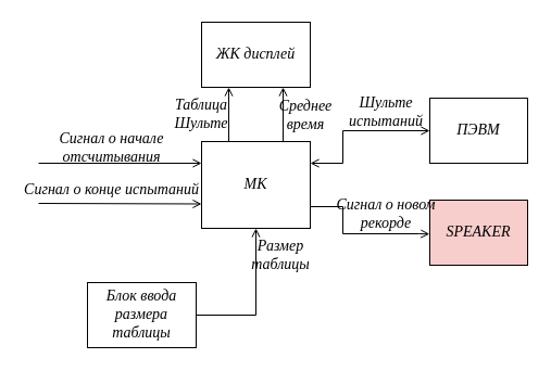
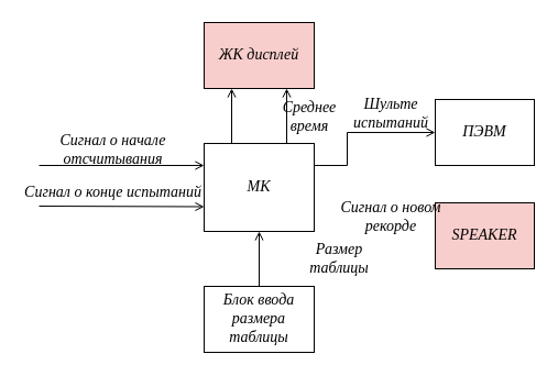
  <mxCell id="0" />
  <mxCell id="1" parent="0" />
- <mxCell id="2" style="edgeStyle=orthogonalEdgeStyle;rounded=0;orthogonalLoop=1;jettySize=auto;html=1;entryX=-0.002;entryY=0.521;entryDx=0;entryDy=0;endArrow=open;endFill=0;exitX=1;exitY=0.75;exitDx=0;exitDy=0;fontFamily=GOSTRUS Type A;fontStyle=2;fontSize=14;entryPerimeter=0;" parent="1" source="4" target="11" edge="1"><mxGeometry relative="1" as="geometry"><mxPoint x="595" y="270" as="sourcePoint" /><Array as="points"><mxPoint x="315" y="190" /><mxPoint x="315" y="215" /><mxPoint x="385" y="215" /></Array></mxGeometry></mxCell>
  <mxCell id="3" style="edgeStyle=orthogonalEdgeStyle;rounded=0;orthogonalLoop=1;jettySize=auto;html=1;entryX=0.75;entryY=1;entryDx=0;entryDy=0;endArrow=open;endFill=0;exitX=0.75;exitY=0;exitDx=0;exitDy=0;" parent="1" source="4" target="5" edge="1"><mxGeometry relative="1" as="geometry" /></mxCell>
  <mxCell id="4" value="МК" style="rounded=0;whiteSpace=wrap;html=1;fontFamily=GOSTRUS Type A;fontStyle=2;fontSize=14;" parent="1" vertex="1"><mxGeometry x="185" y="130" width="100" height="80" as="geometry" /></mxCell>
- <mxCell id="5" value="ЖК дисплей" style="rounded=0;whiteSpace=wrap;html=1;fontFamily=GOSTRUS Type A;fontStyle=2;fontSize=14;" parent="1" vertex="1"><mxGeometry x="185" y="20" width="100" height="60" as="geometry" /></mxCell>
+ <mxCell id="5" value="ЖК дисплей" style="rounded=0;whiteSpace=wrap;html=1;fontFamily=GOSTRUS Type A;fontStyle=2;fontSize=14;fillColor=#f8cecc;" parent="1" vertex="1"><mxGeometry x="185" y="20" width="100" height="60" as="geometry" /></mxCell>
  <mxCell id="6" style="edgeStyle=orthogonalEdgeStyle;rounded=0;orthogonalLoop=1;jettySize=auto;html=1;entryX=0.5;entryY=1;entryDx=0;entryDy=0;endArrow=open;endFill=0;fontFamily=GOSTRUS Type A;fontStyle=2;fontSize=14;" parent="1" source="7" target="4" edge="1"><mxGeometry relative="1" as="geometry"><mxPoint x="235" y="230" as="targetPoint" /></mxGeometry></mxCell>
- <mxCell id="7" value="Блок ввода размера таблицы" style="rounded=0;whiteSpace=wrap;html=1;fontFamily=GOSTRUS Type A;fontStyle=2;fontSize=14;" parent="1" vertex="1"><mxGeometry x="80" y="260" width="100" height="60" as="geometry" /></mxCell>
+ <mxCell id="7" value="Блок ввода размера таблицы" style="rounded=0;whiteSpace=wrap;html=1;fontFamily=GOSTRUS Type A;fontStyle=2;fontSize=14;" parent="1" vertex="1"><mxGeometry x="185" y="260" width="100" height="60" as="geometry" /></mxCell>
  <mxCell id="8" value="Сигнал о начале отсчитывания" style="text;html=1;strokeColor=none;fillColor=none;align=center;verticalAlign=middle;whiteSpace=wrap;rounded=0;fontFamily=GOSTRUS Type A;fontStyle=2;fontSize=14;" parent="1" vertex="1"><mxGeometry x="25" y="121" width="155" height="30" as="geometry" /></mxCell>
- <mxCell id="9" value="Размер таблицы" style="text;html=1;strokeColor=none;fillColor=none;align=center;verticalAlign=middle;whiteSpace=wrap;rounded=0;fontFamily=GOSTRUS Type A;fontStyle=2;fontSize=14;" parent="1" vertex="1"><mxGeometry x="228" y="220" width="60" height="30" as="geometry" /></mxCell>
- <mxCell id="10" value="Таблица Шульте" style="text;html=1;strokeColor=none;fillColor=none;align=center;verticalAlign=middle;whiteSpace=wrap;rounded=0;fontFamily=GOSTRUS Type A;fontStyle=2;fontSize=14;" parent="1" vertex="1"><mxGeometry x="155" y="90" width="60" height="30" as="geometry" /></mxCell>
+ <mxCell id="9" value="Размер таблицы" style="text;html=1;strokeColor=none;fillColor=none;align=center;verticalAlign=middle;whiteSpace=wrap;rounded=0;fontFamily=GOSTRUS Type A;fontStyle=2;fontSize=14;" parent="1" vertex="1"><mxGeometry x="278" y="220" width="60" height="30" as="geometry" /></mxCell>
  <mxCell id="11" value="SPEAKER" style="rounded=0;whiteSpace=wrap;html=1;fontFamily=GOSTRUS Type A;fontStyle=2;fontSize=14;fillColor=#f8cecc;" parent="1" vertex="1"><mxGeometry x="395" y="184" width="90" height="60" as="geometry" /></mxCell>
  <mxCell id="12" value="Сигнал о новом рекорде" style="text;html=1;strokeColor=none;fillColor=none;align=center;verticalAlign=middle;whiteSpace=wrap;rounded=0;fontFamily=GOSTRUS Type A;fontStyle=2;fontSize=14;" parent="1" vertex="1"><mxGeometry x="305" y="182" width="100" height="30" as="geometry" /></mxCell>
  <mxCell id="13" value="" style="endArrow=open;html=1;rounded=0;entryX=0;entryY=0.25;entryDx=0;entryDy=0;endFill=0;fontFamily=GOSTRUS Type A;fontStyle=2;fontSize=14;" parent="1" target="4" edge="1"><mxGeometry width="50" height="50" relative="1" as="geometry"><mxPoint x="35" y="150" as="sourcePoint" /><mxPoint x="185" y="160" as="targetPoint" /></mxGeometry></mxCell>
  <mxCell id="14" value="" style="endArrow=open;html=1;rounded=0;entryX=1;entryY=0.75;entryDx=0;entryDy=0;endFill=0;fontFamily=GOSTRUS Type A;fontStyle=2;fontSize=14;" parent="1" edge="1"><mxGeometry width="50" height="50" relative="1" as="geometry"><mxPoint x="35" y="187" as="sourcePoint" /><mxPoint x="185" y="187.5" as="targetPoint" /></mxGeometry></mxCell>
  <mxCell id="15" style="edgeStyle=orthogonalEdgeStyle;rounded=0;orthogonalLoop=1;jettySize=auto;html=1;entryX=0.25;entryY=1;entryDx=0;entryDy=0;endArrow=open;endFill=0;fontFamily=GOSTRUS Type A;fontStyle=2;fontSize=14;exitX=0.25;exitY=0;exitDx=0;exitDy=0;" parent="1" source="4" target="5" edge="1"><mxGeometry relative="1" as="geometry"><mxPoint x="235" y="130" as="sourcePoint" /><mxPoint x="235" y="80" as="targetPoint" /></mxGeometry></mxCell>
  <mxCell id="16" value="Сигнал о конце испытаний" style="text;whiteSpace=wrap;fontSize=14;fontStyle=2;fontFamily=GOSTRUS Type A;align=center;" parent="1" vertex="1"><mxGeometry x="20" y="160" width="165" height="20" as="geometry" /></mxCell>
- <mxCell id="17" style="edgeStyle=orthogonalEdgeStyle;rounded=0;orthogonalLoop=1;jettySize=auto;html=1;entryX=1;entryY=0.25;entryDx=0;entryDy=0;exitX=0;exitY=0.5;exitDx=0;exitDy=0;endArrow=open;endFill=0;startArrow=open;startFill=0;" parent="1" source="18" target="4" edge="1"><mxGeometry relative="1" as="geometry"><Array as="points"><mxPoint x="315" y="120" /><mxPoint x="315" y="150" /></Array></mxGeometry></mxCell>
+ <mxCell id="17" style="edgeStyle=orthogonalEdgeStyle;rounded=0;orthogonalLoop=1;jettySize=auto;html=1;entryX=1;entryY=0.25;entryDx=0;entryDy=0;exitX=0;exitY=0.5;exitDx=0;exitDy=0;endArrow=none;endFill=0;startArrow=open;startFill=0;" parent="1" source="18" target="4" edge="1"><mxGeometry relative="1" as="geometry"><Array as="points"><mxPoint x="315" y="120" /><mxPoint x="315" y="150" /></Array></mxGeometry></mxCell>
  <mxCell id="18" value="ПЭВМ" style="rounded=0;whiteSpace=wrap;html=1;fontFamily=GOSTRUS Type A;fontStyle=2;fontSize=14;" parent="1" vertex="1"><mxGeometry x="395" y="90" width="90" height="60" as="geometry" /></mxCell>
  <mxCell id="19" value="Шульте испытаний" style="text;html=1;strokeColor=none;fillColor=none;align=center;verticalAlign=middle;whiteSpace=wrap;rounded=0;fontFamily=GOSTRUS Type A;fontStyle=2;fontSize=14;" parent="1" vertex="1"><mxGeometry x="305" y="88" width="100" height="30" as="geometry" /></mxCell>
  <mxCell id="20" value="Среднее&lt;br&gt;время" style="text;html=1;strokeColor=none;fillColor=none;align=center;verticalAlign=middle;whiteSpace=wrap;rounded=0;fontFamily=GOSTRUS Type A;fontStyle=2;fontSize=14;" parent="1" vertex="1"><mxGeometry x="231" y="91" width="100" height="30" as="geometry" /></mxCell>
